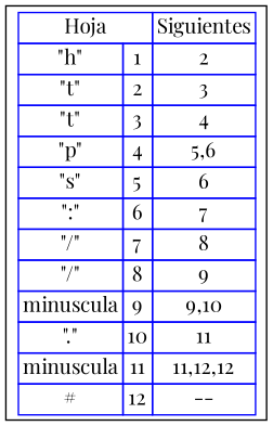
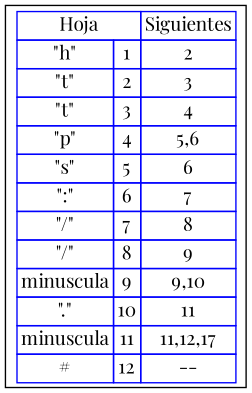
  digraph {
    concentrate=true
    rankdir=UD
    fontname="Playfair Display"
-   n1 [label=<<table border='0' cellborder='1' color='blue' cellspacing='0'> <tr><td colspan="2">Hoja</td><td>Siguientes</td></tr>  <tr><td>"h"</td><td>1</td><td>2</td></tr>  <tr><td>"t"</td><td>2</td><td>3</td></tr>  <tr><td>"t"</td><td>3</td><td>4</td></tr>  <tr><td>"p"</td><td>4</td><td>5,6</td></tr>  <tr><td>"s"</td><td>5</td><td>6</td></tr>  <tr><td>":"</td><td>6</td><td>7</td></tr>  <tr><td>"/"</td><td>7</td><td>8</td></tr>  <tr><td>"/"</td><td>8</td><td>9</td></tr>  <tr><td>minuscula</td><td>9</td><td>9,10</td></tr>  <tr><td>"."</td><td>10</td><td>11</td></tr>  <tr><td>minuscula</td><td>11</td><td>11,12,12</td></tr>  <tr><td>#</td><td>12</td><td>--</td></tr>  </table> > shape=box fontname="Playfair Display"]
+   n1 [label=<<table border='0' cellborder='1' color='blue' cellspacing='0'> <tr><td colspan="2">Hoja</td><td>Siguientes</td></tr>  <tr><td>"h"</td><td>1</td><td>2</td></tr>  <tr><td>"t"</td><td>2</td><td>3</td></tr>  <tr><td>"t"</td><td>3</td><td>4</td></tr>  <tr><td>"p"</td><td>4</td><td>5,6</td></tr>  <tr><td>"s"</td><td>5</td><td>6</td></tr>  <tr><td>":"</td><td>6</td><td>7</td></tr>  <tr><td>"/"</td><td>7</td><td>8</td></tr>  <tr><td>"/"</td><td>8</td><td>9</td></tr>  <tr><td>minuscula</td><td>9</td><td>9,10</td></tr>  <tr><td>"."</td><td>10</td><td>11</td></tr>  <tr><td>minuscula</td><td>11</td><td>11,12,17</td></tr>  <tr><td>#</td><td>12</td><td>--</td></tr>  </table> > shape=box fontname="Playfair Display"]
  }
